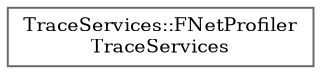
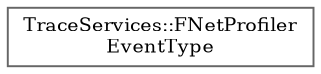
  digraph {
    rankdir=LR
    fontname="DejaVu Serif"
-   n1 [color=grey40 fillcolor=white fontname="DejaVu Serif" fontsize=10 height=0.2 label="TraceServices::FNetProfiler\lTraceServices" shape=box style=filled width=0.4]
+   n1 [color=grey40 fillcolor=white fontname="DejaVu Serif" fontsize=10 height=0.2 label="TraceServices::FNetProfiler\lEventType" shape=box style=filled width=0.4]
  }
